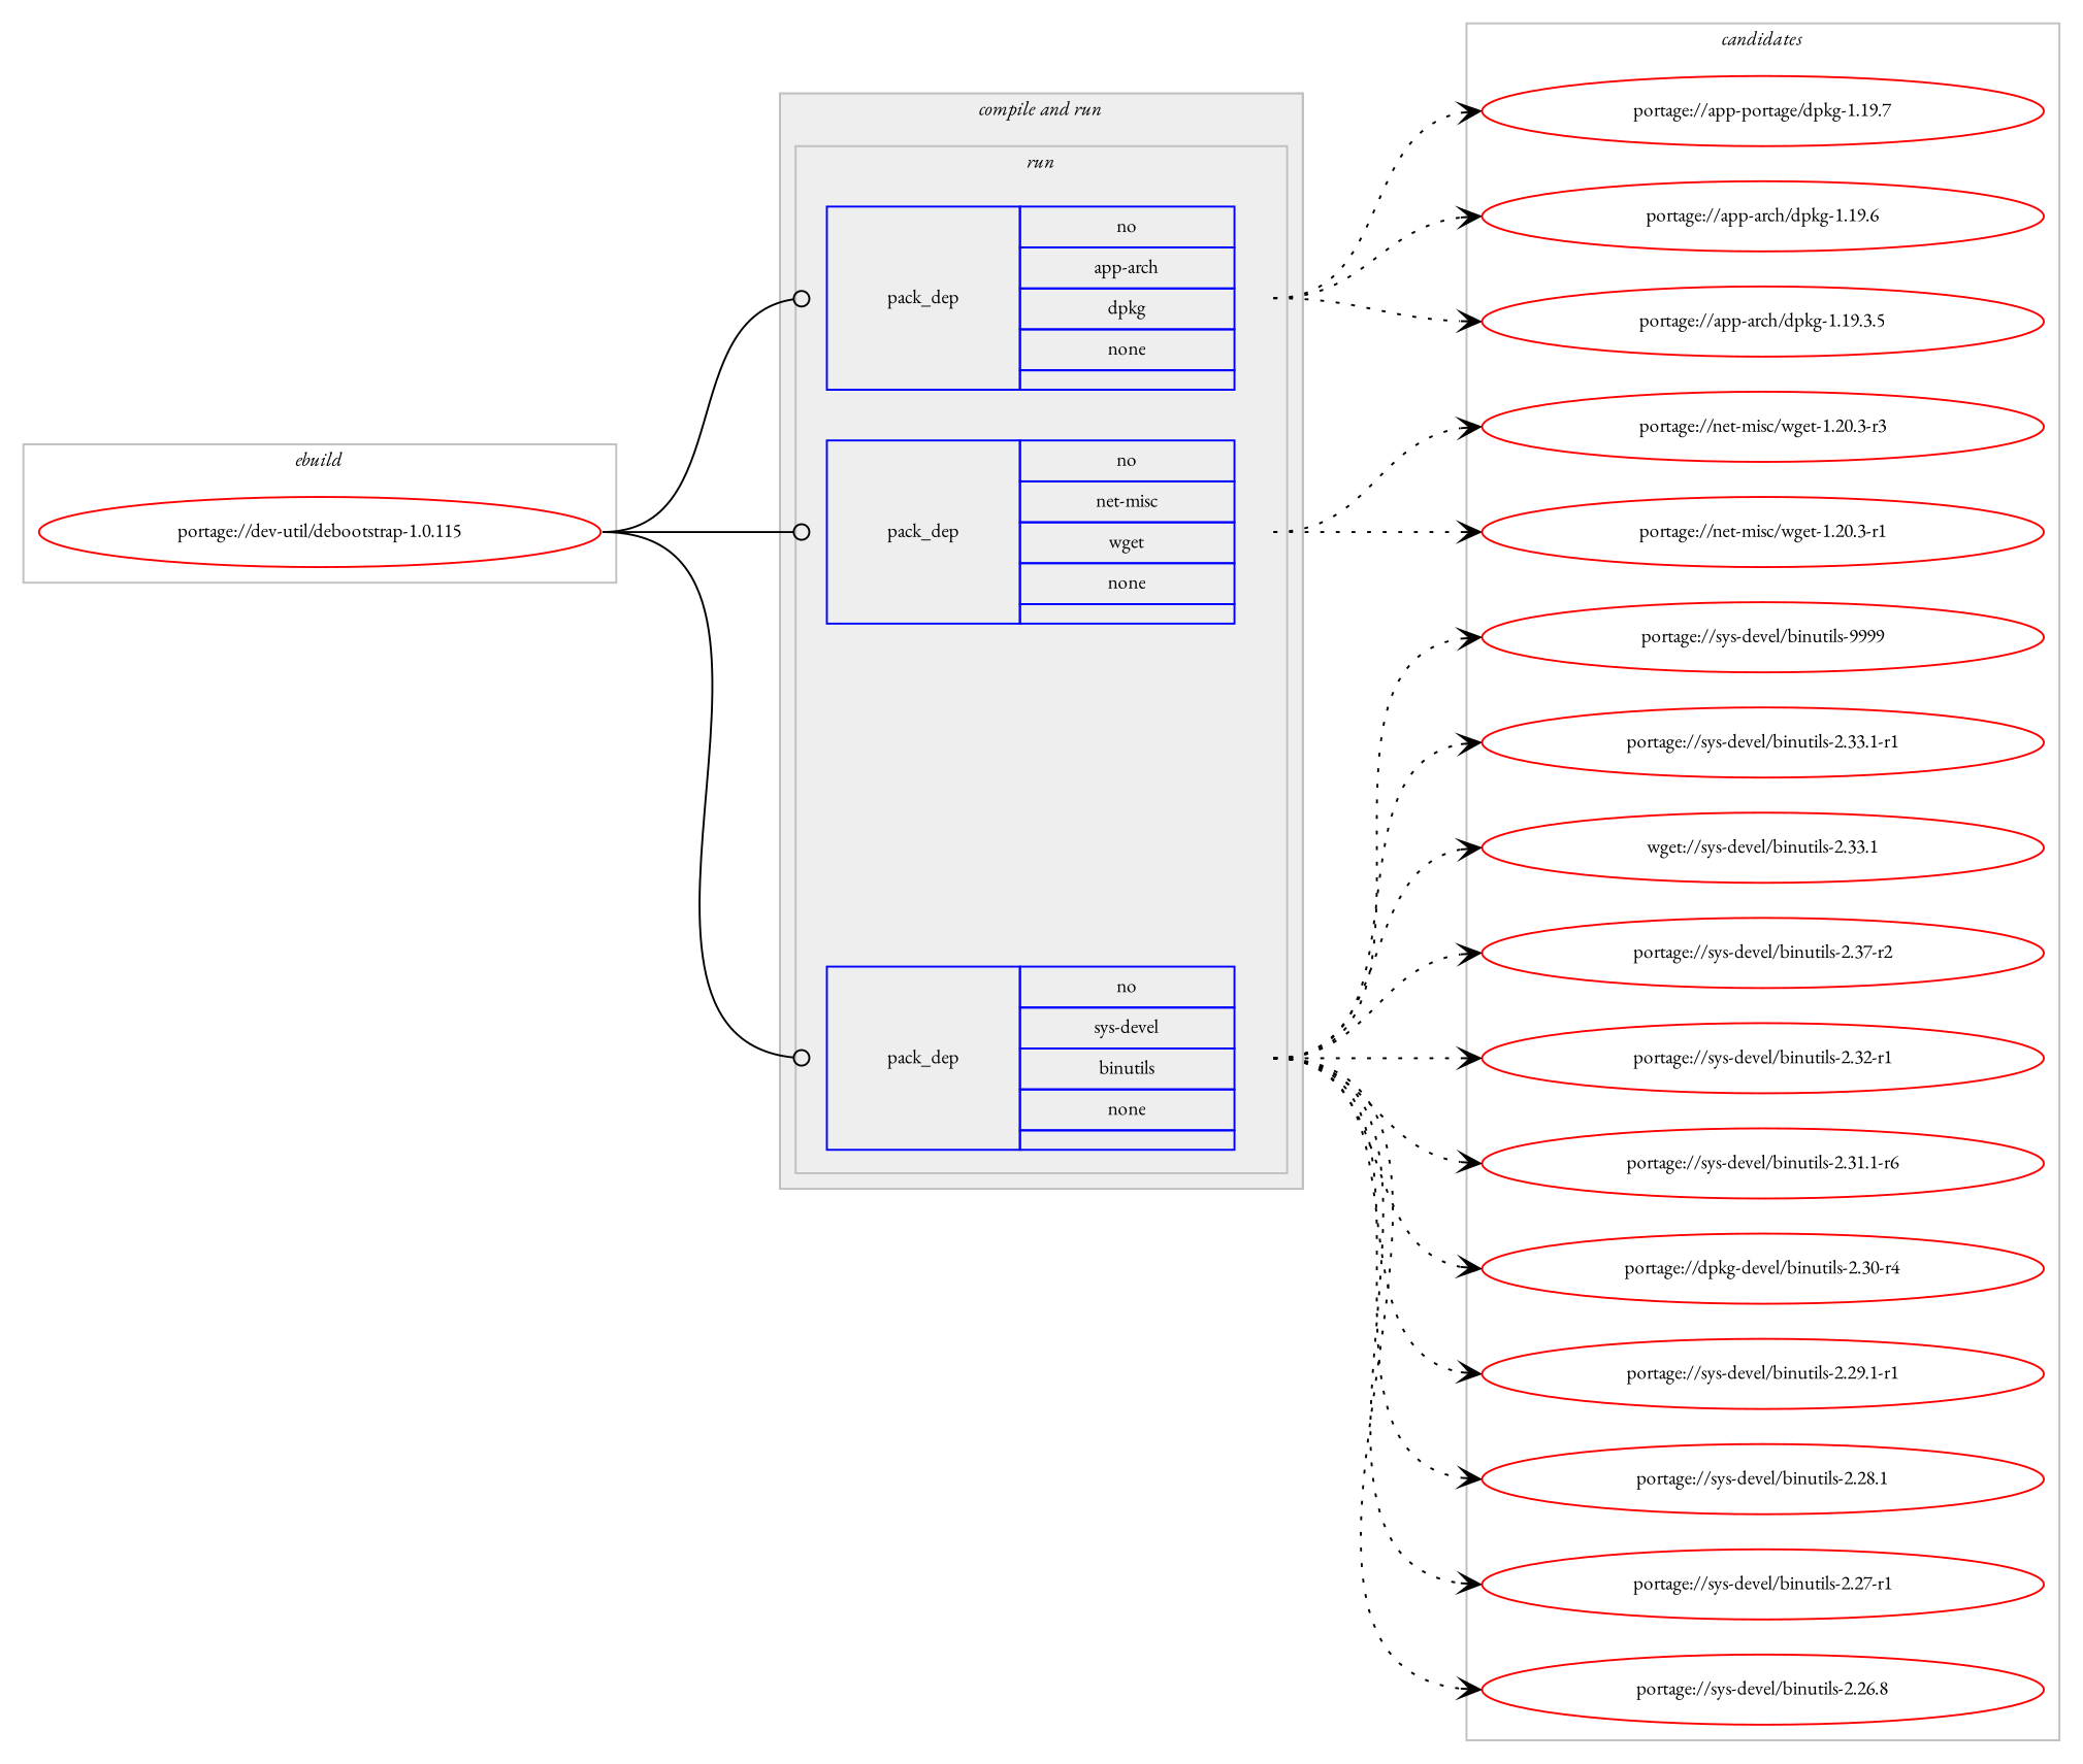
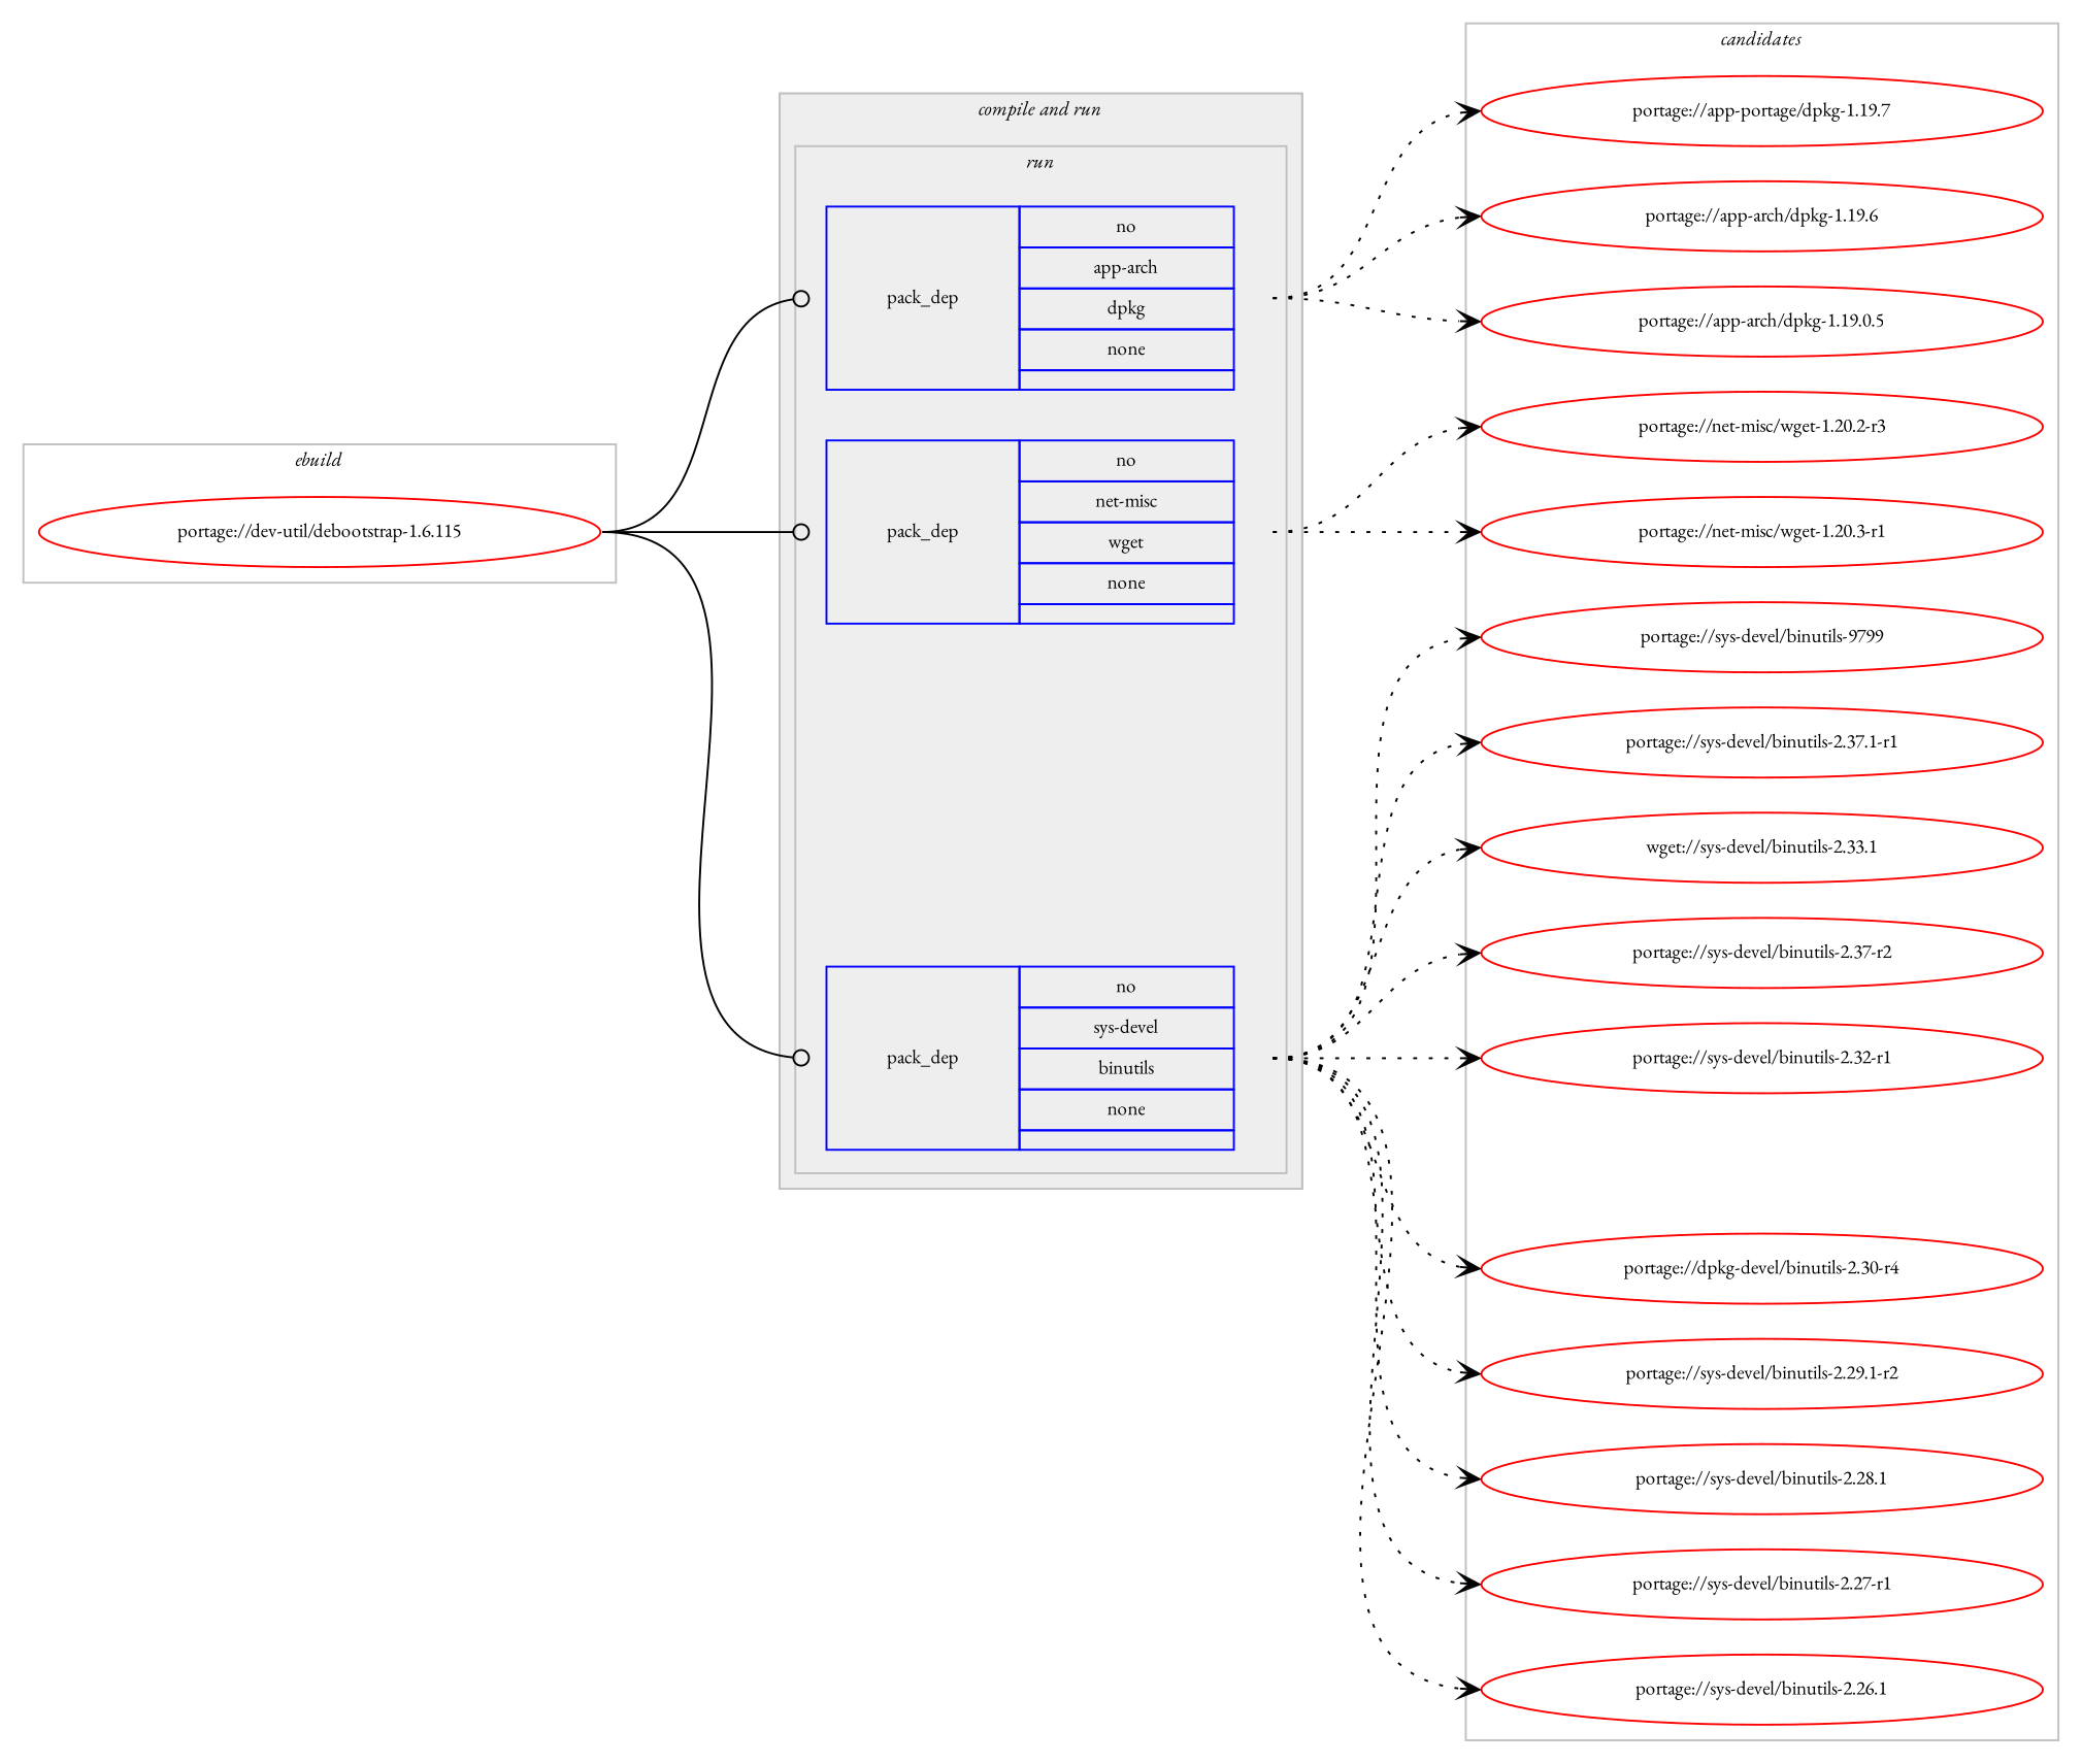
  digraph {
    compound=true
    concentrate=true
    fontname="EB Garamond"
    fontsize=10
    newrank=true
    rankdir=LR
    ranksep=1.5
    node [color=red fontname="EB Garamond" fontsize=10]
    edge [arrowhead=vee fontname="EB Garamond" headport=w style=dotted tailport=e weight=100]
-   n1 [label="portage://dev-util/debootstrap-1.0.115" width=4]
+   n1 [label="portage://dev-util/debootstrap-1.6.115" width=4]
    n2 [color=blue label=<<TABLE BORDER="0" CELLBORDER="1" CELLSPACING="0" CELLPADDING="4" WIDTH="220"><TR><TD ROWSPAN="6" CELLPADDING="30">pack_dep</TD></TR><TR><TD WIDTH="110">no</TD></TR><TR><TD>app-arch</TD></TR><TR><TD>dpkg</TD></TR><TR><TD>none</TD></TR><TR><TD></TD></TR></TABLE>> shape=none]
    n3 [color=blue label=<<TABLE BORDER="0" CELLBORDER="1" CELLSPACING="0" CELLPADDING="4" WIDTH="220"><TR><TD ROWSPAN="6" CELLPADDING="30">pack_dep</TD></TR><TR><TD WIDTH="110">no</TD></TR><TR><TD>net-misc</TD></TR><TR><TD>wget</TD></TR><TR><TD>none</TD></TR><TR><TD></TD></TR></TABLE>> shape=none]
    n4 [color=blue label=<<TABLE BORDER="0" CELLBORDER="1" CELLSPACING="0" CELLPADDING="4" WIDTH="220"><TR><TD ROWSPAN="6" CELLPADDING="30">pack_dep</TD></TR><TR><TD WIDTH="110">no</TD></TR><TR><TD>sys-devel</TD></TR><TR><TD>binutils</TD></TR><TR><TD>none</TD></TR><TR><TD></TD></TR></TABLE>> shape=none]
    n5 [label="portage://app-portage/dpkg-1.19.7" width=4]
    n6 [label="portage://app-arch/dpkg-1.19.6" width=4]
-   n7 [label="portage://app-arch/dpkg-1.19.3.5" width=4]
-   n8 [label="portage://net-misc/wget-1.20.3-r3" width=4]
+   n7 [label="portage://app-arch/dpkg-1.19.0.5" width=4]
+   n8 [label="portage://net-misc/wget-1.20.2-r3" width=4]
    n9 [label="portage://net-misc/wget-1.20.3-r1" width=4]
-   n10 [label="portage://sys-devel/binutils-9999" width=4]
-   n11 [label="portage://sys-devel/binutils-2.33.1-r1" width=4]
+   n10 [label="portage://sys-devel/binutils-9799" width=4]
+   n11 [label="portage://sys-devel/binutils-2.37.1-r1" width=4]
    n12 [label="wget://sys-devel/binutils-2.33.1" width=4]
    n13 [label="portage://sys-devel/binutils-2.37-r2" width=4]
    n14 [label="portage://sys-devel/binutils-2.32-r1" width=4]
-   n15 [label="portage://sys-devel/binutils-2.31.1-r6" width=4]
    n16 [label="portage://dpkg-devel/binutils-2.30-r4" width=4]
-   n17 [label="portage://sys-devel/binutils-2.29.1-r1" width=4]
+   n17 [label="portage://sys-devel/binutils-2.29.1-r2" width=4]
    n18 [label="portage://sys-devel/binutils-2.28.1" width=4]
    n19 [label="portage://sys-devel/binutils-2.27-r1" width=4]
-   n20 [label="portage://sys-devel/binutils-2.26.8" width=4]
+   n20 [label="portage://sys-devel/binutils-2.26.1" width=4]
    subgraph cluster_1 {
      color=gray
      label=<<i>ebuild</i>>
      n1
    }
    subgraph cluster_2 {
      color=gray
      label=<<i>dependencies</i>>
      subgraph cluster_3 {
        color=gray
        fillcolor="#eeeeee"
        label=<<i>compile</i>>
        style=filled
      }
      subgraph cluster_4 {
        color=gray
        fillcolor="#eeeeee"
        label=<<i>compile and run</i>>
        style=filled
      }
      subgraph cluster_5 {
        color=gray
        fillcolor="#eeeeee"
        label=<<i>run</i>>
        style=filled
        subgraph sub_6 {
          color=gray
          fillcolor="#eeeeee"
          label=<<i>run</i>>
          style=filled
          n2
        }
        subgraph sub_7 {
          color=gray
          fillcolor="#eeeeee"
          label=<<i>run</i>>
          style=filled
          n3
        }
        subgraph sub_8 {
          color=gray
          fillcolor="#eeeeee"
          label=<<i>run</i>>
          style=filled
          n4
        }
      }
    }
    subgraph cluster_9 {
      color=gray
      label=<<i>candidates</i>>
      rank=same
      subgraph sub_10 {
        color=black
        label=<<i>candidates</i>>
        nodesep=1
        rank=same
        n5
        n6
        n7
      }
      subgraph sub_11 {
        color=black
        label=<<i>candidates</i>>
        nodesep=1
        rank=same
        n8
        n9
      }
      subgraph sub_12 {
        color=black
        label=<<i>candidates</i>>
        nodesep=1
        rank=same
        n10
        n11
        n12
        n13
        n14
-       n15
        n16
        n17
        n18
        n19
        n20
      }
    }
    n1 -> n2 [arrowhead=odot style=solid weight=20]
    n1 -> n3 [arrowhead=odot style=solid weight=20]
    n1 -> n4 [arrowhead=odot style=solid weight=20]
    n2 -> n5
    n2 -> n6
    n2 -> n7
    n3 -> n8
    n3 -> n9
    n4 -> n10
    n4 -> n11
    n4 -> n12
    n4 -> n13
    n4 -> n14
-   n4 -> n15
    n4 -> n16
    n4 -> n17
    n4 -> n18
    n4 -> n19
    n4 -> n20
  }
